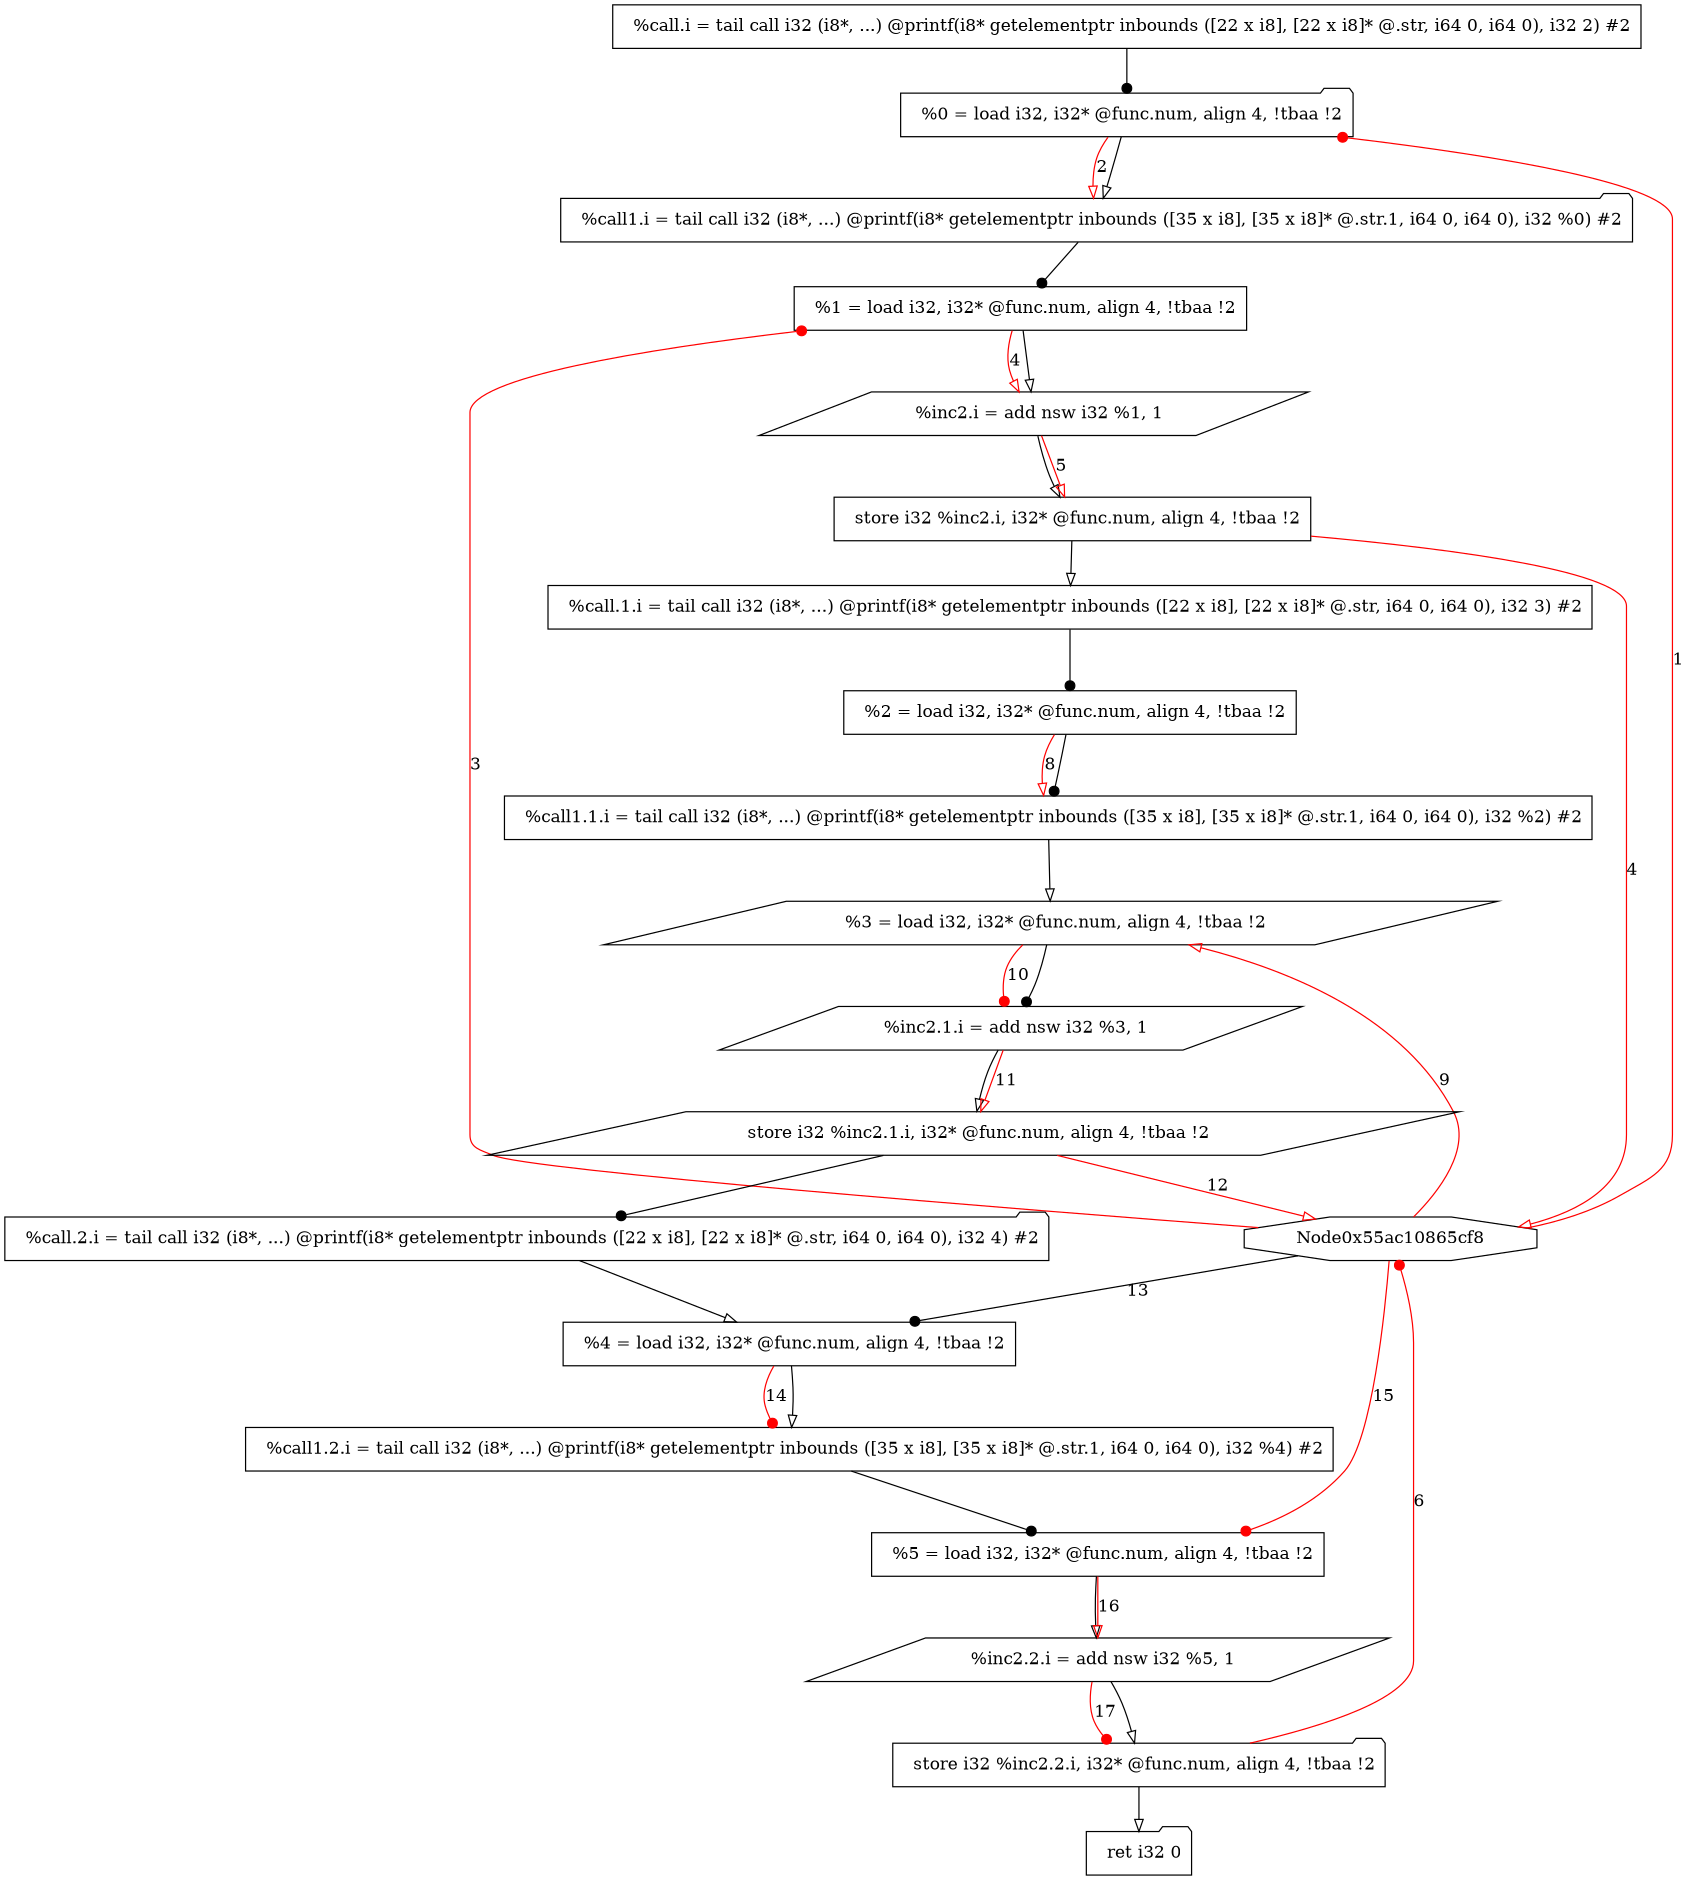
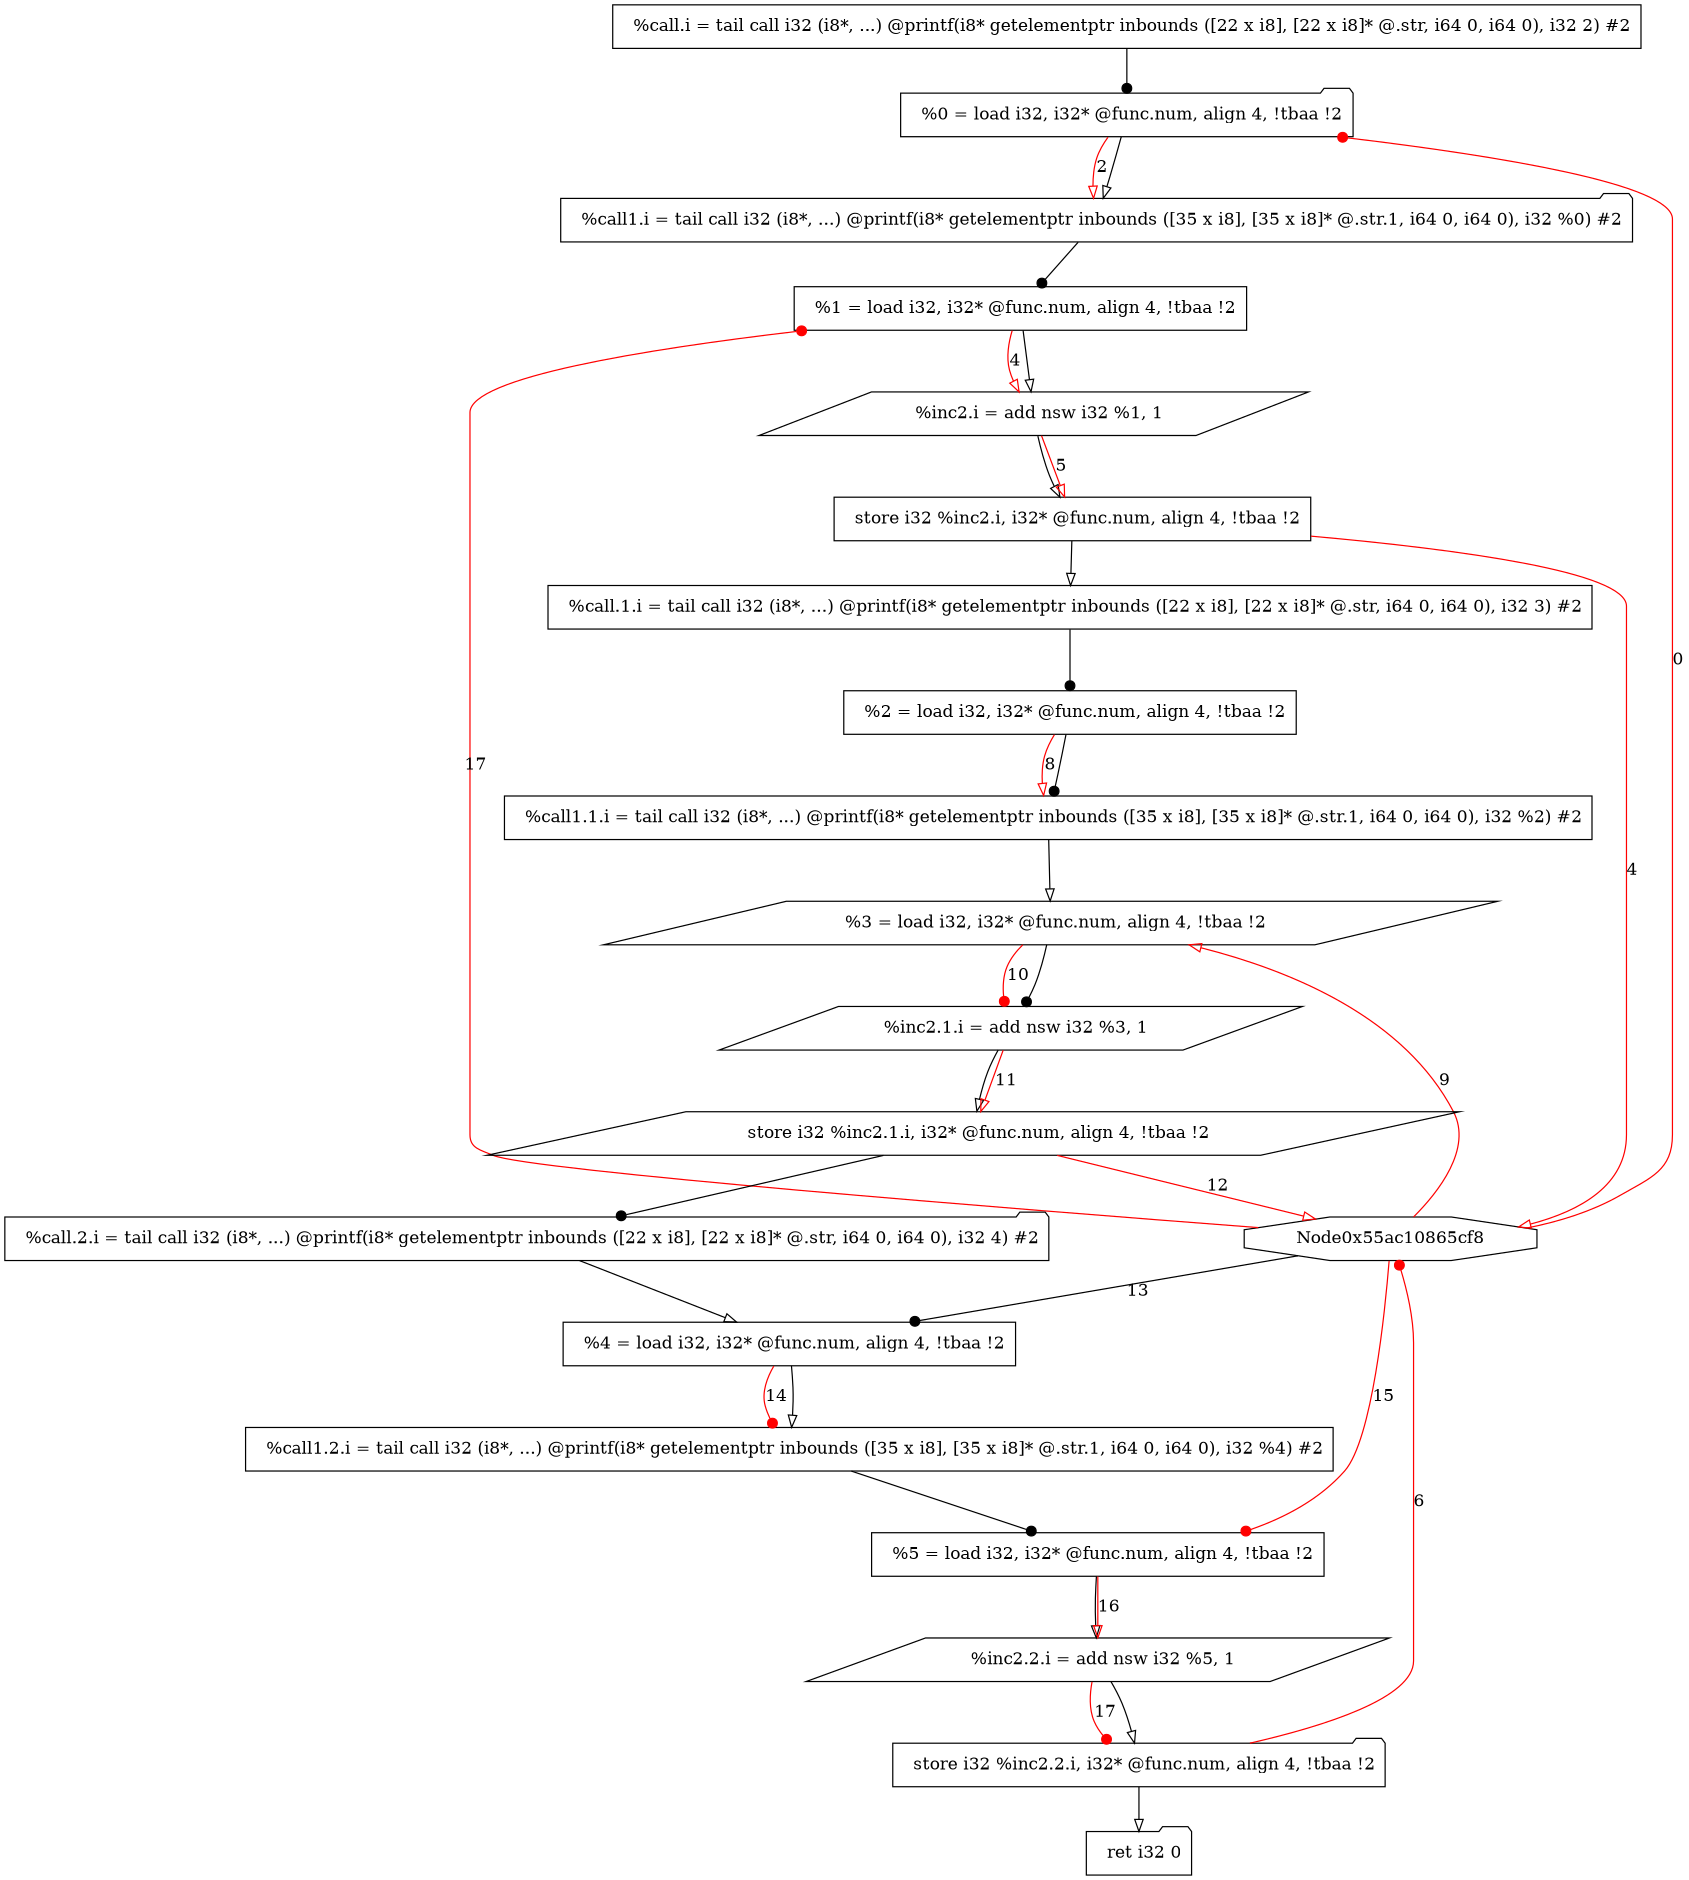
  digraph {
    node [shape=box]
    edge [arrowhead=onormal]
    n1 [label="  %call.i = tail call i32 (i8*, ...) @printf(i8* getelementptr inbounds ([22 x i8], [22 x i8]* @.str, i64 0, i64 0), i32 2) #2"]
    n2 [label="  %0 = load i32, i32* @func.num, align 4, !tbaa !2" shape=folder]
    n3 [label="  %call1.i = tail call i32 (i8*, ...) @printf(i8* getelementptr inbounds ([35 x i8], [35 x i8]* @.str.1, i64 0, i64 0), i32 %0) #2" shape=folder]
    n4 [label="  %1 = load i32, i32* @func.num, align 4, !tbaa !2"]
    n5 [label="  %inc2.i = add nsw i32 %1, 1" shape=parallelogram]
    n6 [label="  store i32 %inc2.i, i32* @func.num, align 4, !tbaa !2"]
    n7 [label="  %call.1.i = tail call i32 (i8*, ...) @printf(i8* getelementptr inbounds ([22 x i8], [22 x i8]* @.str, i64 0, i64 0), i32 3) #2"]
    Node0x55ac10865cf8 [shape=octagon]
    n9 [label="  %2 = load i32, i32* @func.num, align 4, !tbaa !2"]
    n10 [label="  %3 = load i32, i32* @func.num, align 4, !tbaa !2" shape=parallelogram]
    n11 [label="  %4 = load i32, i32* @func.num, align 4, !tbaa !2"]
    n12 [label="  %5 = load i32, i32* @func.num, align 4, !tbaa !2"]
    n13 [label="  %call1.1.i = tail call i32 (i8*, ...) @printf(i8* getelementptr inbounds ([35 x i8], [35 x i8]* @.str.1, i64 0, i64 0), i32 %2) #2"]
    n14 [label="  %inc2.1.i = add nsw i32 %3, 1" shape=parallelogram]
    n15 [label="  store i32 %inc2.1.i, i32* @func.num, align 4, !tbaa !2" shape=parallelogram]
    n16 [label="  %call.2.i = tail call i32 (i8*, ...) @printf(i8* getelementptr inbounds ([22 x i8], [22 x i8]* @.str, i64 0, i64 0), i32 4) #2" shape=folder]
    n17 [label="  %call1.2.i = tail call i32 (i8*, ...) @printf(i8* getelementptr inbounds ([35 x i8], [35 x i8]* @.str.1, i64 0, i64 0), i32 %4) #2"]
    n18 [label="  %inc2.2.i = add nsw i32 %5, 1" shape=parallelogram]
    n19 [label="  store i32 %inc2.2.i, i32* @func.num, align 4, !tbaa !2" shape=folder]
    n20 [label="  ret i32 0" shape=folder]
    n1 -> n2 [arrowhead=dot]
    n2 -> n3
    n2 -> n3 [color=red label=2]
    n3 -> n4 [arrowhead=dot]
    n4 -> n5
    n4 -> n5 [color=red label=4]
    n5 -> n6
    n5 -> n6 [color=red label=5]
    n6 -> n7
    n6 -> Node0x55ac10865cf8 [color=red label=4]
    n7 -> n9 [arrowhead=dot]
-   Node0x55ac10865cf8 -> n2 [arrowhead=dot color=red label=1]
-   Node0x55ac10865cf8 -> n4 [arrowhead=dot color=red label=3]
+   Node0x55ac10865cf8 -> n2 [arrowhead=dot color=red label=0]
+   Node0x55ac10865cf8 -> n4 [arrowhead=dot color=red label=17]
    Node0x55ac10865cf8 -> n10 [color=red label=9]
    Node0x55ac10865cf8 -> n11 [arrowhead=dot color=black label=13]
    Node0x55ac10865cf8 -> n12 [arrowhead=dot color=red label=15]
    n9 -> n13 [arrowhead=dot]
    n9 -> n13 [color=red label=8]
    n10 -> n14 [arrowhead=dot]
    n10 -> n14 [arrowhead=dot color=red label=10]
    n11 -> n17
    n11 -> n17 [arrowhead=dot color=red label=14]
    n12 -> n18
    n12 -> n18 [color=red label=16]
    n13 -> n10
    n14 -> n15
    n14 -> n15 [color=red label=11]
    n15 -> Node0x55ac10865cf8 [color=red label=12]
    n15 -> n16 [arrowhead=dot]
    n16 -> n11
    n17 -> n12 [arrowhead=dot]
    n18 -> n19
    n18 -> n19 [arrowhead=dot color=red label=17]
    n19 -> Node0x55ac10865cf8 [arrowhead=dot color=red label=6]
    n19 -> n20
  }
